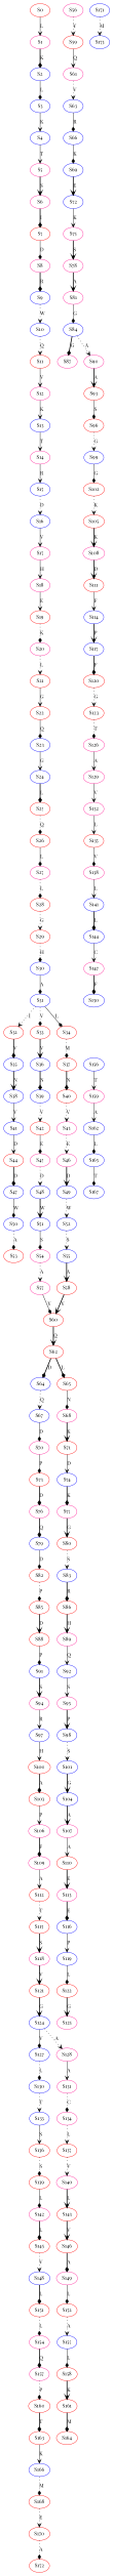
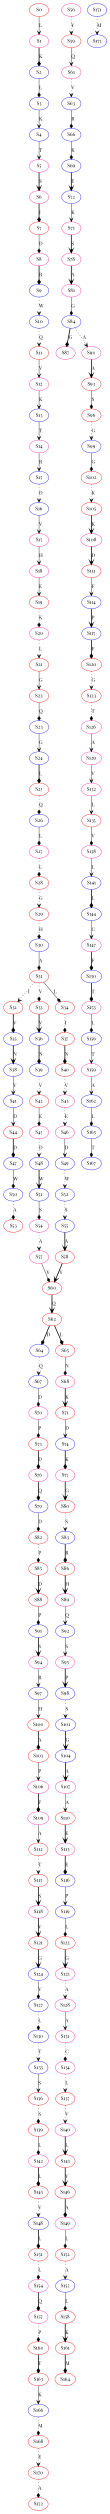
  strict digraph {
    fontname="Playfair Display"
    node [color=red fontname="Playfair Display"]
    edge [arrowhead=vee fontname="Playfair Display" style=solid]
    S1 [color=deeppink]
    S0
    S2 [color=blue]
    S3 [color=blue]
    S4 [color=blue]
    S5 [color=deeppink]
    S6 [color=deeppink]
    S7
    S8 [color=deeppink]
    S9 [color=blue]
    S10 [color=blue]
    S11
    S12 [color=deeppink]
    S13 [color=blue]
    S14 [color=deeppink]
    S15 [color=blue]
    S16 [color=blue]
    S17 [color=deeppink]
    S18 [color=deeppink]
    S19
    S20 [color=deeppink]
    S21
    S22
    S23 [color=blue]
    S24 [color=blue]
    S25
-   S26
+   S26 [color=blue]
    S27 [color=deeppink]
    S28
    S29
    S30 [color=blue]
-   S31 [color=blue]
+   S31
    S32
    S33
    S34
    S35 [color=blue]
    S36 [color=blue]
    S37
    S38 [color=blue]
    S39 [color=blue]
    S40
    S41 [color=blue]
    S42
    S43 [color=deeppink]
    S44
    S45 [color=deeppink]
    S46 [color=deeppink]
    S47 [color=blue]
    S48 [color=blue]
    S49 [color=blue]
    S50 [color=blue]
    S51 [color=blue]
    S52 [color=blue]
    S53
    S54 [color=deeppink]
    S55 [color=blue]
    S57 [color=deeppink]
    S58
    S56 [color=deeppink]
    S59
    S60
    S61 [color=deeppink]
    S62
    S63 [color=blue]
    S64 [color=blue]
    S65
    S66 [color=blue]
    S67 [color=blue]
    S68 [color=deeppink]
    S69 [color=blue]
    S70 [color=deeppink]
    S71
    S72 [color=blue]
    S73
    S74 [color=blue]
    S75 [color=deeppink]
    S76 [color=deeppink]
    S77 [color=deeppink]
    S78 [color=deeppink]
    S79 [color=blue]
    S80
    S81 [color=deeppink]
    S82
    S83 [color=blue]
    S84 [color=blue]
    S85
    S86
    S87 [color=deeppink]
    S90 [color=deeppink]
    S88
    S89 [color=deeppink]
    S91 [color=blue]
    S92 [color=blue]
    S93
    S94 [color=deeppink]
    S95 [color=deeppink]
    S96
    S97 [color=blue]
    S98 [color=blue]
    S99 [color=blue]
    S100
    S101 [color=blue]
    S102
    S103
    S104 [color=blue]
    S105
    S106 [color=deeppink]
    S107 [color=deeppink]
    S108 [color=deeppink]
    S109 [color=deeppink]
    S110
    S111
    S112
    S113 [color=deeppink]
    S114 [color=blue]
    S115
    S116 [color=blue]
    S117 [color=blue]
    S118 [color=deeppink]
    S119 [color=blue]
    S120
    S121
    S122
    S123
    S124 [color=blue]
    S125 [color=deeppink]
    S126 [color=deeppink]
    S127 [color=blue]
    S128 [color=deeppink]
    S129 [color=deeppink]
    S130 [color=blue]
    S131 [color=deeppink]
    S132 [color=deeppink]
    S133 [color=blue]
    S134 [color=deeppink]
    S135
    S136
    S137
    S138 [color=deeppink]
    S139
    S140 [color=deeppink]
    S141 [color=blue]
    S142 [color=deeppink]
    S143
    S144 [color=blue]
    S145
    S146
    S147 [color=deeppink]
    S148 [color=blue]
    S149 [color=deeppink]
    S150 [color=blue]
    S151
    S152
+   S153 [color=deeppink]
    S154 [color=deeppink]
    S155 [color=blue]
    S156 [color=blue]
    S157 [color=deeppink]
    S158
    S159 [color=deeppink]
    S160
    S161
    S162 [color=blue]
    S163
    S164
    S165 [color=blue]
    S166 [color=blue]
    S167 [color=blue]
    S168
    S170
    S172
    S171 [color=blue]
    S173 [color=blue]
    S1 -> S2 [arrowhead=diamond label=K style=bold]
    S0 -> S1 [label=L]
    S2 -> S3 [arrowhead=diamond label=L]
    S3 -> S4 [label=K]
    S4 -> S5 [label=T]
    S5 -> S6 [label=S style=bold]
    S6 -> S7 [arrowhead=diamond label=I style=bold]
    S7 -> S8 [arrowhead=diamond label=D]
    S8 -> S9 [arrowhead=diamond label=R style=bold]
    S9 -> S10 [label=W style=dotted]
    S10 -> S11 [label=Q style=dotted]
    S11 -> S12 [label=V]
    S12 -> S13 [label=K]
    S13 -> S14 [label=T]
    S14 -> S15 [label=R]
    S15 -> S16 [label=D style=dotted]
    S16 -> S17 [label=V]
    S17 -> S18 [label=H]
    S18 -> S19 [label=E]
    S19 -> S20 [arrowhead=diamond label=K style=dotted]
    S20 -> S21 [label=L style=dotted]
    S21 -> S22 [label=G]
    S22 -> S23 [arrowhead=diamond label=Q]
    S23 -> S24 [label=G]
    S24 -> S25 [arrowhead=diamond label=L style=bold]
    S25 -> S26 [arrowhead=diamond label=Q style=dotted]
    S26 -> S27 [arrowhead=diamond label=L]
    S27 -> S28 [arrowhead=diamond label=L style=dotted]
    S28 -> S29 [label=G style=dotted]
    S29 -> S30 [arrowhead=diamond label=H style=dotted]
    S30 -> S31 [arrowhead=diamond label=A]
    S31 -> S32 [label=I style=dotted]
    S31 -> S33 [arrowhead=diamond label=V style=dotted]
    S31 -> S34 [arrowhead=diamond label=L]
    S32 -> S35 [arrowhead=diamond label=V style=bold]
    S33 -> S36 [label=V style=bold]
-   S34 -> S37 [arrowhead=diamond label=M style=dotted]
+   S34 -> S37 [arrowhead=diamond label=I style=dotted]
    S35 -> S38 [label=N style=bold]
    S36 -> S39 [arrowhead=diamond label=N style=bold]
    S37 -> S40 [arrowhead=diamond label=N style=bold]
    S38 -> S41 [label=V]
    S39 -> S42 [label=V style=dotted]
    S40 -> S43 [label=V style=dotted]
    S41 -> S44 [label=D]
    S42 -> S45 [arrowhead=diamond label=E]
    S43 -> S46 [label=E style=dotted]
    S44 -> S47 [arrowhead=diamond label=D style=bold]
    S45 -> S48 [label=D style=dotted]
-   S46 -> S49 [label=D style=bold]
+   S46 -> S49 [label=D]
    S47 -> S50 [arrowhead=diamond label=W]
    S48 -> S51 [label=W style=bold]
    S49 -> S52 [label=W style=dotted]
    S50 -> S53 [arrowhead=diamond label=A style=dotted]
    S51 -> S54 [arrowhead=diamond label=S]
    S52 -> S55 [label=S style=dotted]
    S54 -> S57 [label=A style=dotted]
    S55 -> S58 [label=A style=bold]
    S57 -> S60 [arrowhead=diamond label=Y]
    S58 -> S60 [label=Y style=bold]
    S56 -> S59 [label=Y style=dotted]
    S59 -> S61 [label=Q]
    S60 -> S62 [label=Q style=bold]
    S61 -> S63 [label=V style=dotted]
    S62 -> S64 [arrowhead=diamond label=D style=bold]
    S62 -> S65 [arrowhead=diamond label=L style=bold]
    S63 -> S66 [arrowhead=diamond label=R]
    S64 -> S67 [label=Q style=dotted]
    S65 -> S68 [arrowhead=diamond label=N]
    S66 -> S69 [arrowhead=diamond label=K]
    S67 -> S70 [arrowhead=diamond label=D]
    S68 -> S71 [label=K style=bold]
    S69 -> S72 [label=E style=bold]
    S70 -> S73 [arrowhead=diamond label=P]
    S71 -> S74 [label=D]
    S72 -> S75 [label=K]
    S73 -> S76 [arrowhead=diamond label=D style=bold]
    S74 -> S77 [arrowhead=diamond label=K style=bold]
    S75 -> S78 [label=S style=bold]
    S76 -> S79 [arrowhead=diamond label=Q style=bold]
    S77 -> S80 [label=G style=bold]
    S78 -> S81 [label=A style=bold]
    S79 -> S82 [arrowhead=diamond label=D]
    S80 -> S83 [label=S style=dotted]
    S81 -> S84 [arrowhead=diamond label=G]
    S82 -> S85 [arrowhead=diamond label=P style=dotted]
    S83 -> S86 [arrowhead=diamond label=R style=bold]
    S84 -> S87 [arrowhead=diamond label=G style=bold]
    S84 -> S90 [label=A style=dotted]
    S85 -> S88 [label=D style=bold]
    S86 -> S89 [label=H style=bold]
    S90 -> S93 [label=A style=bold]
    S88 -> S91 [arrowhead=diamond label=P]
    S89 -> S92 [label=Q]
    S91 -> S94 [label=S style=bold]
    S92 -> S95 [label=S]
    S93 -> S96 [arrowhead=diamond label=S]
    S94 -> S97 [label=R]
    S95 -> S98 [label=P style=bold]
    S96 -> S99 [label=G style=dotted]
    S97 -> S100 [label=H]
    S98 -> S101 [label=S style=dotted]
    S99 -> S102 [arrowhead=diamond label=G]
    S100 -> S103 [arrowhead=diamond label=A style=bold]
    S101 -> S104 [label=G style=bold]
    S102 -> S105 [label=K style=dotted]
    S103 -> S106 [label=P]
    S104 -> S107 [label=A style=bold]
    S105 -> S108 [label=K style=bold]
    S106 -> S109 [arrowhead=diamond label=F style=bold]
    S107 -> S110 [label=A]
    S108 -> S111 [label=D style=bold]
    S109 -> S112 [label=A]
    S110 -> S113 [label=E style=bold]
    S111 -> S114 [label=F]
    S112 -> S115 [label=T style=dotted]
    S113 -> S116 [arrowhead=diamond label=E style=bold]
    S114 -> S117 [label=P style=bold]
    S115 -> S118 [label=S style=bold]
    S116 -> S119 [label=P]
    S117 -> S120 [arrowhead=diamond label=F style=bold]
    S118 -> S121 [label=V style=bold]
    S119 -> S122 [arrowhead=diamond label=L]
    S120 -> S123 [label=G style=dotted]
    S121 -> S124 [label=G style=bold]
    S122 -> S125 [label=G style=bold]
    S123 -> S126 [arrowhead=diamond label=T style=dotted]
    S124 -> S127 [arrowhead=diamond label=V]
-   S124 -> S128 [label=A style=dotted]
+   S125 -> S128 [label=A style=dotted]
    S126 -> S129 [label=A]
    S127 -> S130 [arrowhead=diamond label=L style=dotted]
    S128 -> S131 [label=A]
    S129 -> S132 [label=V]
    S130 -> S133 [label=T style=dotted]
    S131 -> S134 [arrowhead=diamond label=C style=dotted]
    S132 -> S135 [label=L]
    S133 -> S136 [label=S]
    S134 -> S137 [label=L style=dotted]
    S135 -> S138 [arrowhead=diamond label=V]
    S136 -> S139 [arrowhead=diamond label=S style=dotted]
    S137 -> S140 [label=V style=dotted]
    S138 -> S141 [label=L]
    S139 -> S142 [arrowhead=diamond label=L]
    S140 -> S143 [label=L style=bold]
    S141 -> S144 [arrowhead=diamond label=L style=bold]
    S142 -> S145 [arrowhead=diamond label=L style=bold]
    S143 -> S146 [label=V style=bold]
    S144 -> S147 [label=C]
    S145 -> S148 [label=V style=dotted]
    S146 -> S149 [arrowhead=diamond label=A style=bold]
    S147 -> S150 [arrowhead=diamond label=F style=bold]
    S148 -> S151 [arrowhead=diamond label=L style=bold]
    S149 -> S152 [arrowhead=diamond label=L]
+   S150 -> S153 [arrowhead=diamond label=T style=bold]
    S151 -> S154 [arrowhead=diamond label=L style=dotted]
    S152 -> S155 [label=A style=dotted]
+   S153 -> S156 [arrowhead=diamond label=L]
    S154 -> S157 [arrowhead=diamond label=Q style=bold]
    S155 -> S158 [arrowhead=diamond label=L]
    S156 -> S159 [label=T]
    S157 -> S160 [arrowhead=diamond label=P style=dotted]
    S158 -> S161 [label=K style=bold]
    S159 -> S162 [label=A]
    S160 -> S163 [arrowhead=diamond label=T style=bold]
    S161 -> S164 [arrowhead=diamond label=M style=bold]
    S162 -> S165 [arrowhead=diamond label=L]
    S163 -> S166 [label=K]
    S165 -> S167 [arrowhead=diamond label=T]
    S166 -> S168 [arrowhead=diamond label=M style=dotted]
    S168 -> S170 [label=E style=dotted]
    S170 -> S172 [arrowhead=diamond label=A style=dotted]
    S171 -> S173 [label=M style=dotted]
  }
